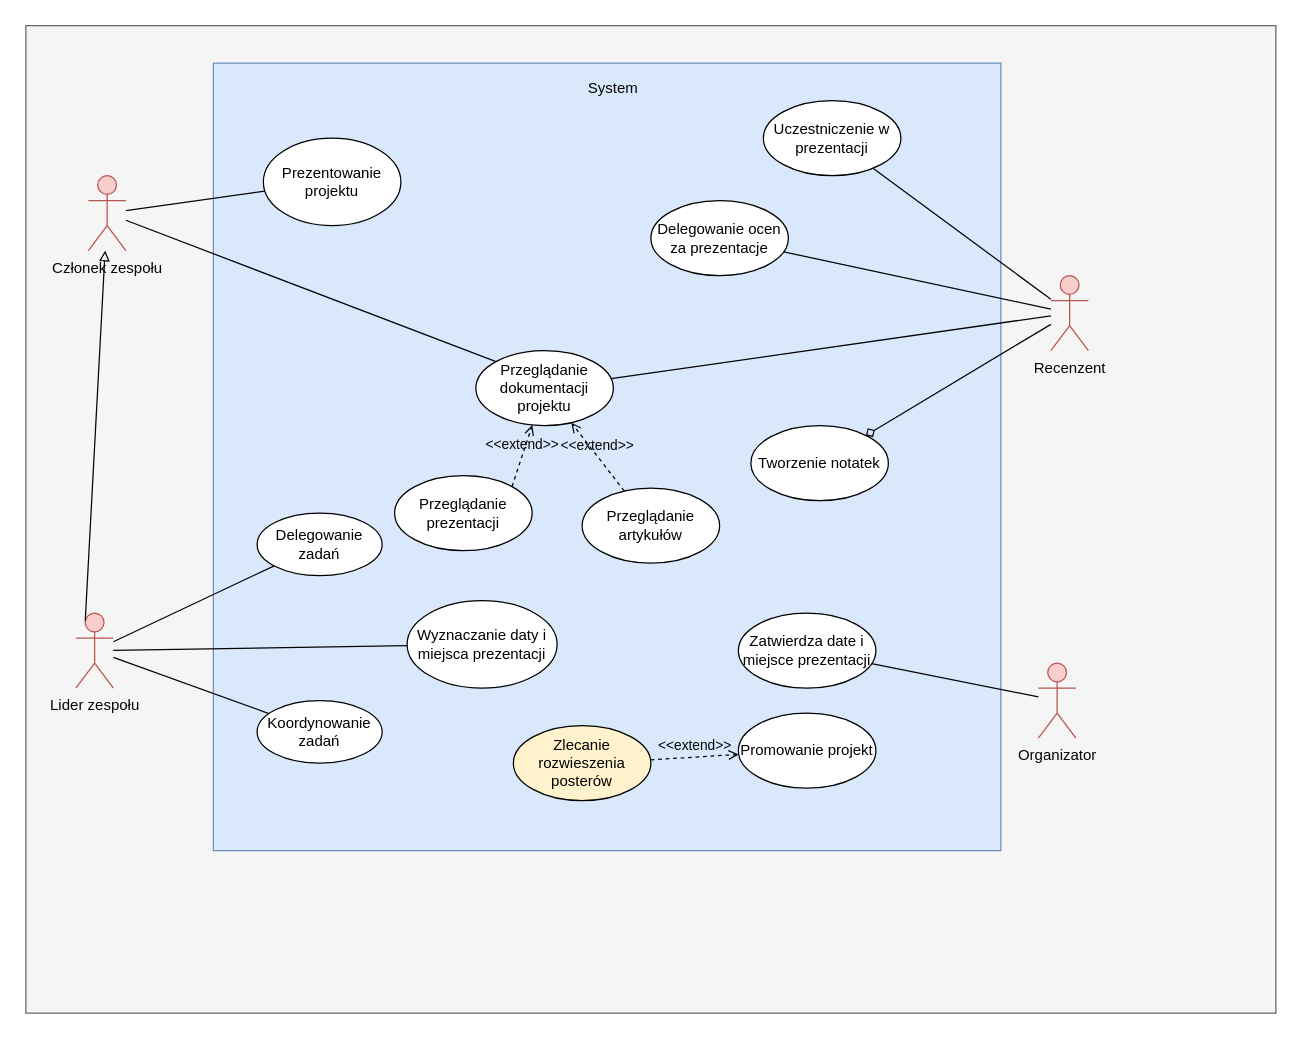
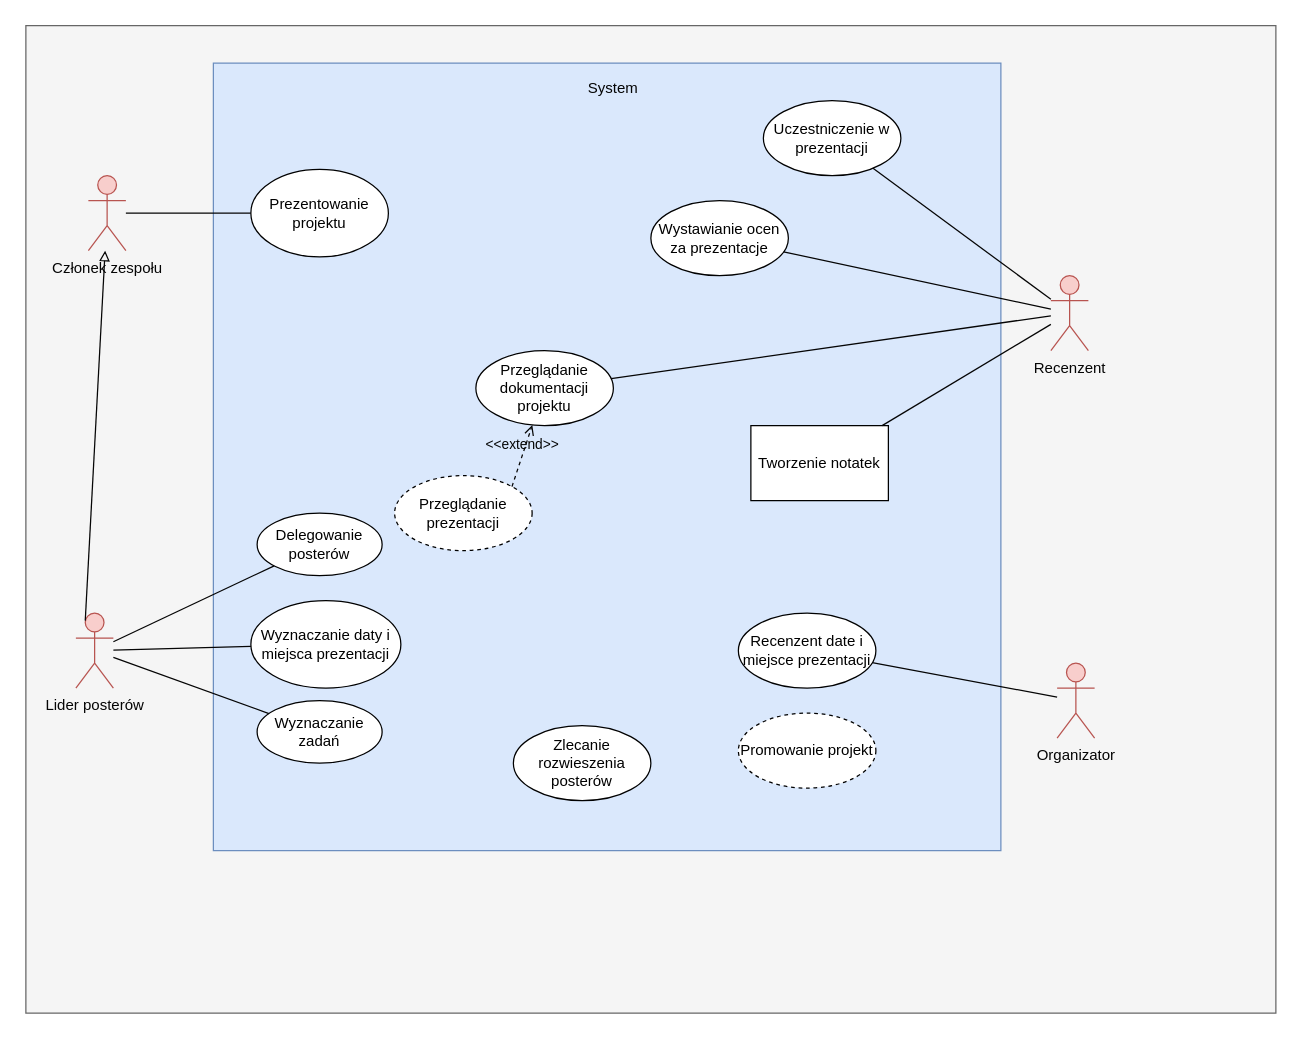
  <mxCell id="0" />
  <mxCell id="1" parent="0" />
  <mxCell id="2" value="" style="whiteSpace=wrap;html=1;fillColor=#f5f5f5;fontColor=#333333;strokeColor=#666666;" vertex="1" parent="1"><mxGeometry x="20" y="20" width="1000" height="790" as="geometry" /></mxCell>
  <mxCell id="3" value="" style="whiteSpace=wrap;html=1;aspect=fixed;fillColor=#dae8fc;strokeColor=#6c8ebf;" vertex="1" parent="1"><mxGeometry x="170" y="50" width="630" height="630" as="geometry" /></mxCell>
  <mxCell id="4" style="edgeStyle=none;html=1;strokeColor=#050505;fontColor=#050505;endArrow=none;endFill=0;" edge="1" parent="1" source="6" target="7"><mxGeometry relative="1" as="geometry" /></mxCell>
- <mxCell id="5" style="edgeStyle=none;html=1;strokeColor=#050505;fontColor=#050505;endArrow=none;endFill=0;entryX=0;entryY=0;entryDx=0;entryDy=0;" edge="1" parent="1" source="6" target="25"><mxGeometry relative="1" as="geometry"><mxPoint x="206.661" y="205.689" as="targetPoint" /></mxGeometry></mxCell>
  <mxCell id="6" value="&lt;font color=&quot;#050505&quot;&gt;Członek zespołu&lt;/font&gt;" style="shape=umlActor;verticalLabelPosition=bottom;verticalAlign=top;html=1;outlineConnect=0;fillColor=#f8cecc;strokeColor=#b85450;" vertex="1" parent="1"><mxGeometry x="70" y="140" width="30" height="60" as="geometry" /></mxCell>
- <mxCell id="7" value="Prezentowanie projektu" style="ellipse;whiteSpace=wrap;html=1;" vertex="1" parent="1"><mxGeometry x="210" y="110" width="110" height="70" as="geometry" /></mxCell>
- <mxCell id="8" value="Delegowanie zadań" style="ellipse;whiteSpace=wrap;html=1;" vertex="1" parent="1"><mxGeometry x="205" y="410" width="100" height="50" as="geometry" /></mxCell>
- <mxCell id="9" value="Wyznaczanie daty i miejsca prezentacji" style="ellipse;whiteSpace=wrap;html=1;" vertex="1" parent="1"><mxGeometry x="325" y="480" width="120" height="70" as="geometry" /></mxCell>
- <mxCell id="10" value="Koordynowanie zadań" style="ellipse;whiteSpace=wrap;html=1;" vertex="1" parent="1"><mxGeometry x="205" y="560" width="100" height="50" as="geometry" /></mxCell>
+ <mxCell id="7" value="Prezentowanie projektu" style="ellipse;whiteSpace=wrap;html=1;" vertex="1" parent="1"><mxGeometry x="200" y="135" width="110" height="70" as="geometry" /></mxCell>
+ <mxCell id="8" value="Delegowanie posterów" style="ellipse;whiteSpace=wrap;html=1;" vertex="1" parent="1"><mxGeometry x="205" y="410" width="100" height="50" as="geometry" /></mxCell>
+ <mxCell id="9" value="Wyznaczanie daty i miejsca prezentacji" style="ellipse;whiteSpace=wrap;html=1;" vertex="1" parent="1"><mxGeometry x="200" y="480" width="120" height="70" as="geometry" /></mxCell>
+ <mxCell id="10" value="Wyznaczanie zadań" style="ellipse;whiteSpace=wrap;html=1;" vertex="1" parent="1"><mxGeometry x="205" y="560" width="100" height="50" as="geometry" /></mxCell>
  <mxCell id="11" value="Uczestniczenie w prezentacji" style="ellipse;whiteSpace=wrap;html=1;" vertex="1" parent="1"><mxGeometry x="610" y="80" width="110" height="60" as="geometry" /></mxCell>
- <mxCell id="12" value="Delegowanie ocen za prezentacje" style="ellipse;whiteSpace=wrap;html=1;" vertex="1" parent="1"><mxGeometry x="520" y="160" width="110" height="60" as="geometry" /></mxCell>
- <mxCell id="13" value="Tworzenie notatek" style="ellipse;whiteSpace=wrap;html=1;" vertex="1" parent="1"><mxGeometry x="600" y="340" width="110" height="60" as="geometry" /></mxCell>
+ <mxCell id="12" value="Wystawianie ocen za prezentacje" style="ellipse;whiteSpace=wrap;html=1;" vertex="1" parent="1"><mxGeometry x="520" y="160" width="110" height="60" as="geometry" /></mxCell>
+ <mxCell id="13" value="Tworzenie notatek" style="whiteSpace=wrap;html=1;rounded=0;" vertex="1" parent="1"><mxGeometry x="600" y="340" width="110" height="60" as="geometry" /></mxCell>
  <mxCell id="14" style="edgeStyle=none;html=1;strokeColor=#050505;fontColor=#050505;endArrow=none;endFill=0;" edge="1" parent="1" source="17" target="8"><mxGeometry relative="1" as="geometry" /></mxCell>
  <mxCell id="15" style="edgeStyle=none;html=1;strokeColor=#050505;fontColor=#050505;endArrow=none;endFill=0;" edge="1" parent="1" source="17" target="9"><mxGeometry relative="1" as="geometry" /></mxCell>
  <mxCell id="16" style="edgeStyle=none;html=1;strokeColor=#050505;fontColor=#050505;endArrow=none;endFill=0;" edge="1" parent="1" source="17" target="10"><mxGeometry relative="1" as="geometry" /></mxCell>
- <mxCell id="17" value="&lt;font color=&quot;#050505&quot;&gt;Lider zespołu&lt;br&gt;&lt;br&gt;&lt;/font&gt;" style="shape=umlActor;verticalLabelPosition=bottom;verticalAlign=top;html=1;outlineConnect=0;fillColor=#f8cecc;strokeColor=#b85450;" vertex="1" parent="1"><mxGeometry x="60" y="490" width="30" height="60" as="geometry" /></mxCell>
+ <mxCell id="17" value="&lt;font color=&quot;#050505&quot;&gt;Lider posterów&lt;br&gt;&lt;br&gt;&lt;/font&gt;" style="shape=umlActor;verticalLabelPosition=bottom;verticalAlign=top;html=1;outlineConnect=0;fillColor=#f8cecc;strokeColor=#b85450;" vertex="1" parent="1"><mxGeometry x="60" y="490" width="30" height="60" as="geometry" /></mxCell>
  <mxCell id="18" style="edgeStyle=none;html=1;strokeColor=#050505;fontColor=#050505;endArrow=none;endFill=0;" edge="1" parent="1" source="22" target="11"><mxGeometry relative="1" as="geometry" /></mxCell>
  <mxCell id="19" style="edgeStyle=none;html=1;strokeColor=#050505;fontColor=#050505;endArrow=none;endFill=0;" edge="1" parent="1" source="22" target="12"><mxGeometry relative="1" as="geometry" /></mxCell>
- <mxCell id="20" style="edgeStyle=none;html=1;strokeColor=#050505;fontColor=#050505;endArrow=diamond;endFill=0;" edge="1" parent="1" source="22" target="13"><mxGeometry relative="1" as="geometry" /></mxCell>
+ <mxCell id="20" style="edgeStyle=none;html=1;strokeColor=#050505;fontColor=#050505;endArrow=none;endFill=0;" edge="1" parent="1" source="22" target="13"><mxGeometry relative="1" as="geometry" /></mxCell>
  <mxCell id="21" style="edgeStyle=none;html=1;strokeColor=#050505;fontColor=#050505;endArrow=none;endFill=0;" edge="1" parent="1" source="22" target="25"><mxGeometry relative="1" as="geometry" /></mxCell>
  <mxCell id="22" value="&lt;font color=&quot;#050505&quot;&gt;Recenzent&lt;/font&gt;" style="shape=umlActor;verticalLabelPosition=bottom;verticalAlign=top;html=1;outlineConnect=0;fillColor=#f8cecc;strokeColor=#b85450;" vertex="1" parent="1"><mxGeometry x="840" y="220" width="30" height="60" as="geometry" /></mxCell>
  <mxCell id="23" style="edgeStyle=none;html=1;strokeColor=#050505;fontColor=#050505;endArrow=none;endFill=0;" edge="1" parent="1" source="24" target="28"><mxGeometry relative="1" as="geometry" /></mxCell>
- <mxCell id="24" value="&lt;font color=&quot;#050505&quot;&gt;Organizator&lt;br&gt;&lt;/font&gt;" style="shape=umlActor;verticalLabelPosition=bottom;verticalAlign=top;html=1;outlineConnect=0;fillColor=#f8cecc;strokeColor=#b85450;" vertex="1" parent="1"><mxGeometry x="830" y="530" width="30" height="60" as="geometry" /></mxCell>
+ <mxCell id="24" value="&lt;font color=&quot;#050505&quot;&gt;Organizator&lt;br&gt;&lt;/font&gt;" style="shape=umlActor;verticalLabelPosition=bottom;verticalAlign=top;html=1;outlineConnect=0;fillColor=#f8cecc;strokeColor=#b85450;" vertex="1" parent="1"><mxGeometry x="845" y="530" width="30" height="60" as="geometry" /></mxCell>
  <mxCell id="25" value="Przeglądanie dokumentacji projektu" style="ellipse;whiteSpace=wrap;html=1;" vertex="1" parent="1"><mxGeometry x="380" y="280" width="110" height="60" as="geometry" /></mxCell>
- <mxCell id="26" value="Przeglądanie prezentacji" style="ellipse;whiteSpace=wrap;html=1;" vertex="1" parent="1"><mxGeometry x="315" y="380" width="110" height="60" as="geometry" /></mxCell>
- <mxCell id="27" value="Przeglądanie artykułów" style="ellipse;whiteSpace=wrap;html=1;" vertex="1" parent="1"><mxGeometry x="465" y="390" width="110" height="60" as="geometry" /></mxCell>
- <mxCell id="28" value="Zatwierdza date i miejsce prezentacji" style="ellipse;whiteSpace=wrap;html=1;" vertex="1" parent="1"><mxGeometry x="590" y="490" width="110" height="60" as="geometry" /></mxCell>
- <mxCell id="29" value="Promowanie projekt" style="ellipse;whiteSpace=wrap;html=1;" vertex="1" parent="1"><mxGeometry x="590" y="570" width="110" height="60" as="geometry" /></mxCell>
- <mxCell id="30" value="&amp;lt;&amp;lt;extend&amp;gt;&amp;gt;" style="html=1;verticalAlign=bottom;labelBackgroundColor=none;endArrow=open;endFill=0;dashed=1;strokeColor=#050505;fontColor=#050505;" edge="1" parent="1" source="27" target="25"><mxGeometry width="160" relative="1" as="geometry"><mxPoint x="510" y="470" as="sourcePoint" /><mxPoint x="670" y="470" as="targetPoint" /></mxGeometry></mxCell>
+ <mxCell id="26" value="Przeglądanie prezentacji" style="ellipse;whiteSpace=wrap;html=1;dashed=1;" vertex="1" parent="1"><mxGeometry x="315" y="380" width="110" height="60" as="geometry" /></mxCell>
+ <mxCell id="28" value="Recenzent date i miejsce prezentacji" style="ellipse;whiteSpace=wrap;html=1;" vertex="1" parent="1"><mxGeometry x="590" y="490" width="110" height="60" as="geometry" /></mxCell>
+ <mxCell id="29" value="Promowanie projekt" style="ellipse;whiteSpace=wrap;html=1;dashed=1;" vertex="1" parent="1"><mxGeometry x="590" y="570" width="110" height="60" as="geometry" /></mxCell>
  <mxCell id="31" value="&amp;lt;&amp;lt;extend&amp;gt;&amp;gt;" style="html=1;verticalAlign=bottom;labelBackgroundColor=none;endArrow=open;endFill=0;dashed=1;strokeColor=#050505;fontColor=#050505;exitX=1;exitY=0;exitDx=0;exitDy=0;" edge="1" parent="1" source="26" target="25"><mxGeometry width="160" relative="1" as="geometry"><mxPoint x="500" y="300" as="sourcePoint" /><mxPoint x="670" y="290" as="targetPoint" /></mxGeometry></mxCell>
- <mxCell id="32" value="Zlecanie rozwieszenia posterów" style="ellipse;whiteSpace=wrap;html=1;fillColor=#fff2cc;" vertex="1" parent="1"><mxGeometry x="410" y="580" width="110" height="60" as="geometry" /></mxCell>
- <mxCell id="33" value="&amp;lt;&amp;lt;extend&amp;gt;&amp;gt;" style="html=1;verticalAlign=bottom;labelBackgroundColor=none;endArrow=open;endFill=0;dashed=1;strokeColor=#050505;fontColor=#050505;" edge="1" parent="1" source="32" target="29"><mxGeometry width="160" relative="1" as="geometry"><mxPoint x="370" y="430" as="sourcePoint" /><mxPoint x="530" y="430" as="targetPoint" /></mxGeometry></mxCell>
+ <mxCell id="32" value="Zlecanie rozwieszenia posterów" style="ellipse;whiteSpace=wrap;html=1;" vertex="1" parent="1"><mxGeometry x="410" y="580" width="110" height="60" as="geometry" /></mxCell>
  <mxCell id="34" value="System" style="text;html=1;strokeColor=none;fillColor=none;align=center;verticalAlign=middle;whiteSpace=wrap;rounded=0;fontColor=#050505;" vertex="1" parent="1"><mxGeometry x="460" y="55" width="60" height="30" as="geometry" /></mxCell>
  <mxCell id="35" value="" style="endArrow=block;html=1;strokeColor=#050505;fontColor=#050505;exitX=0.25;exitY=0.1;exitDx=0;exitDy=0;exitPerimeter=0;endFill=0;" edge="1" parent="1" source="17" target="6"><mxGeometry width="50" height="50" relative="1" as="geometry"><mxPoint x="190" y="420" as="sourcePoint" /><mxPoint x="240" y="370" as="targetPoint" /></mxGeometry></mxCell>
